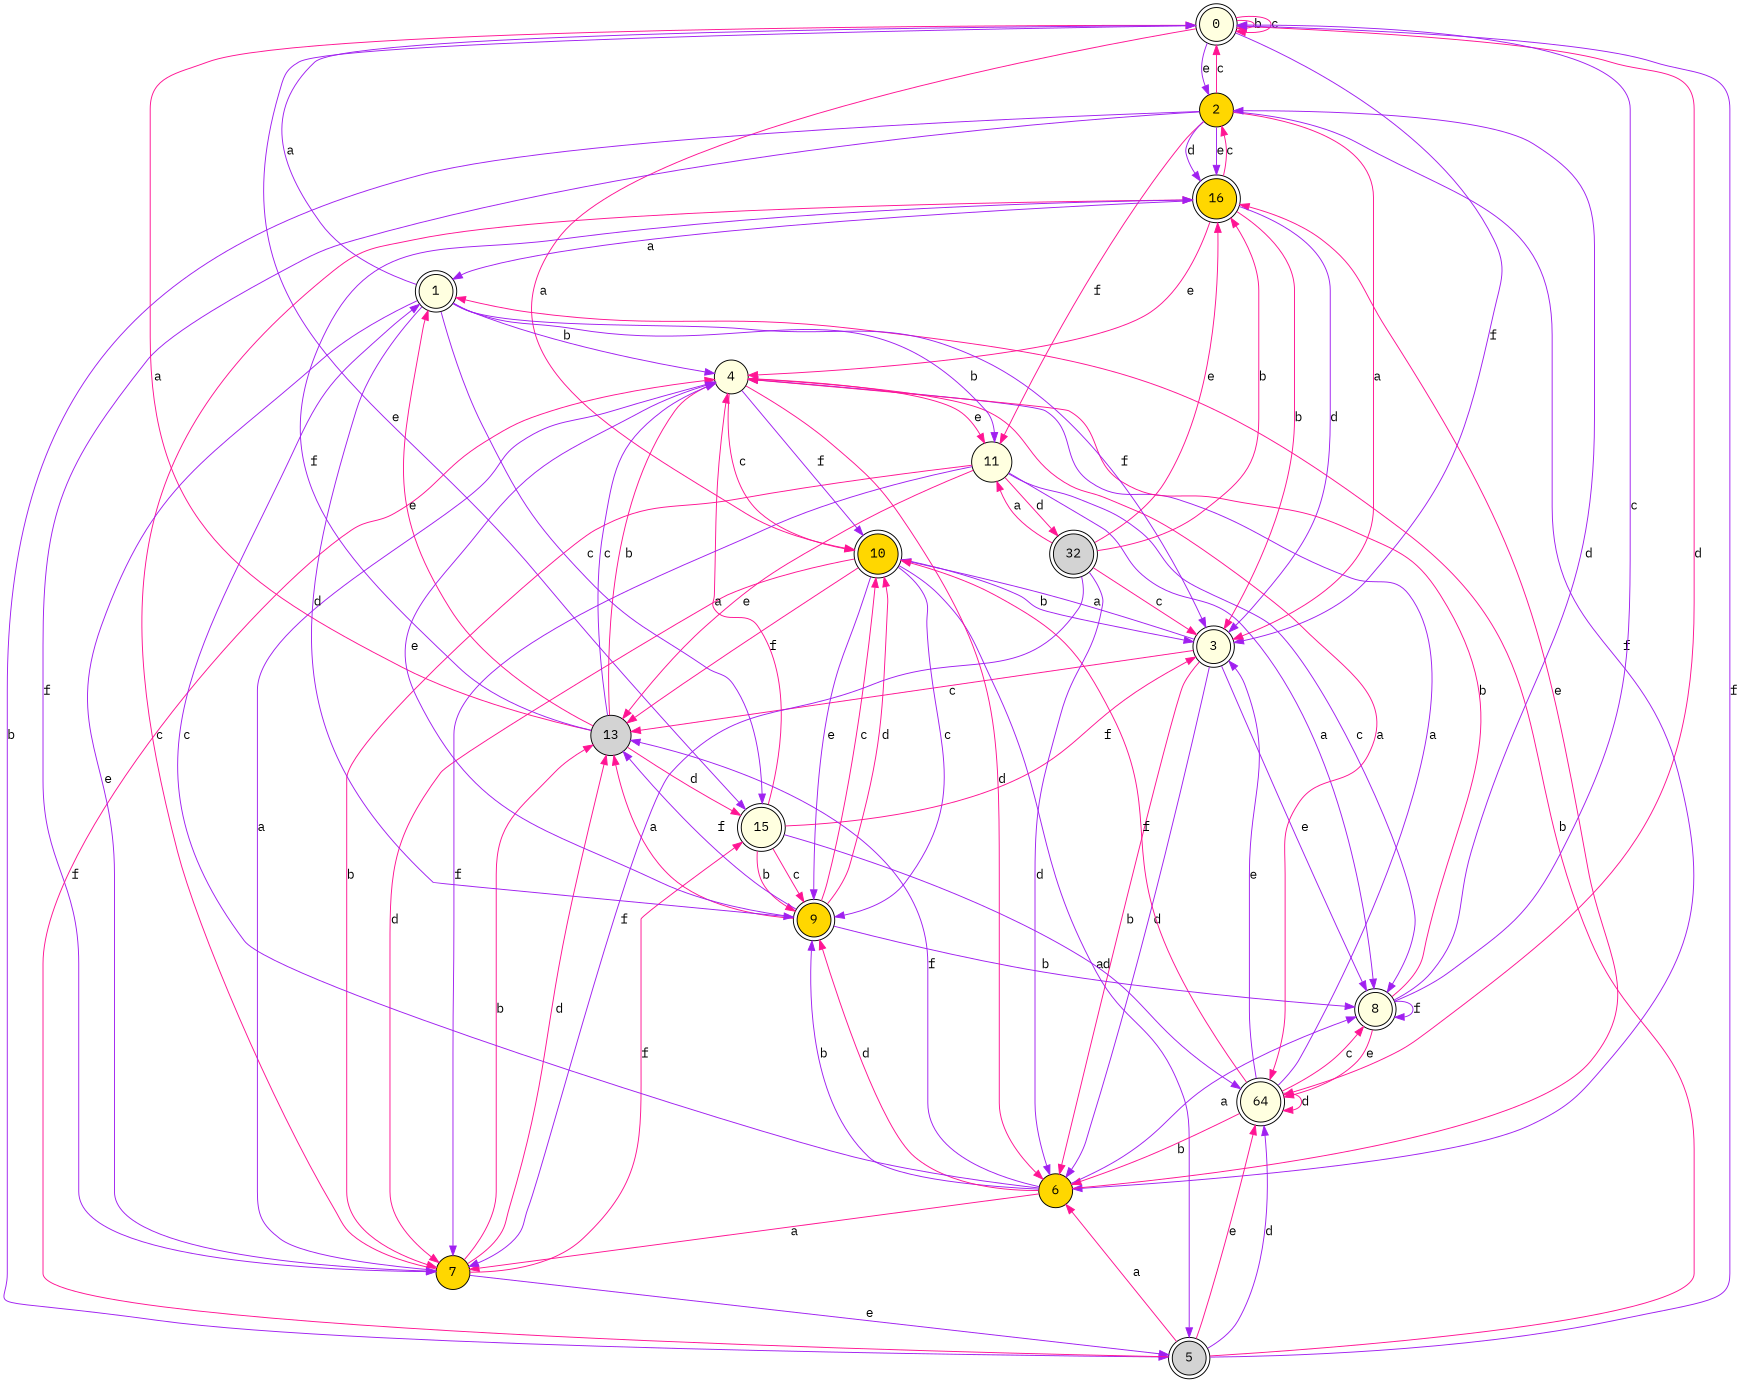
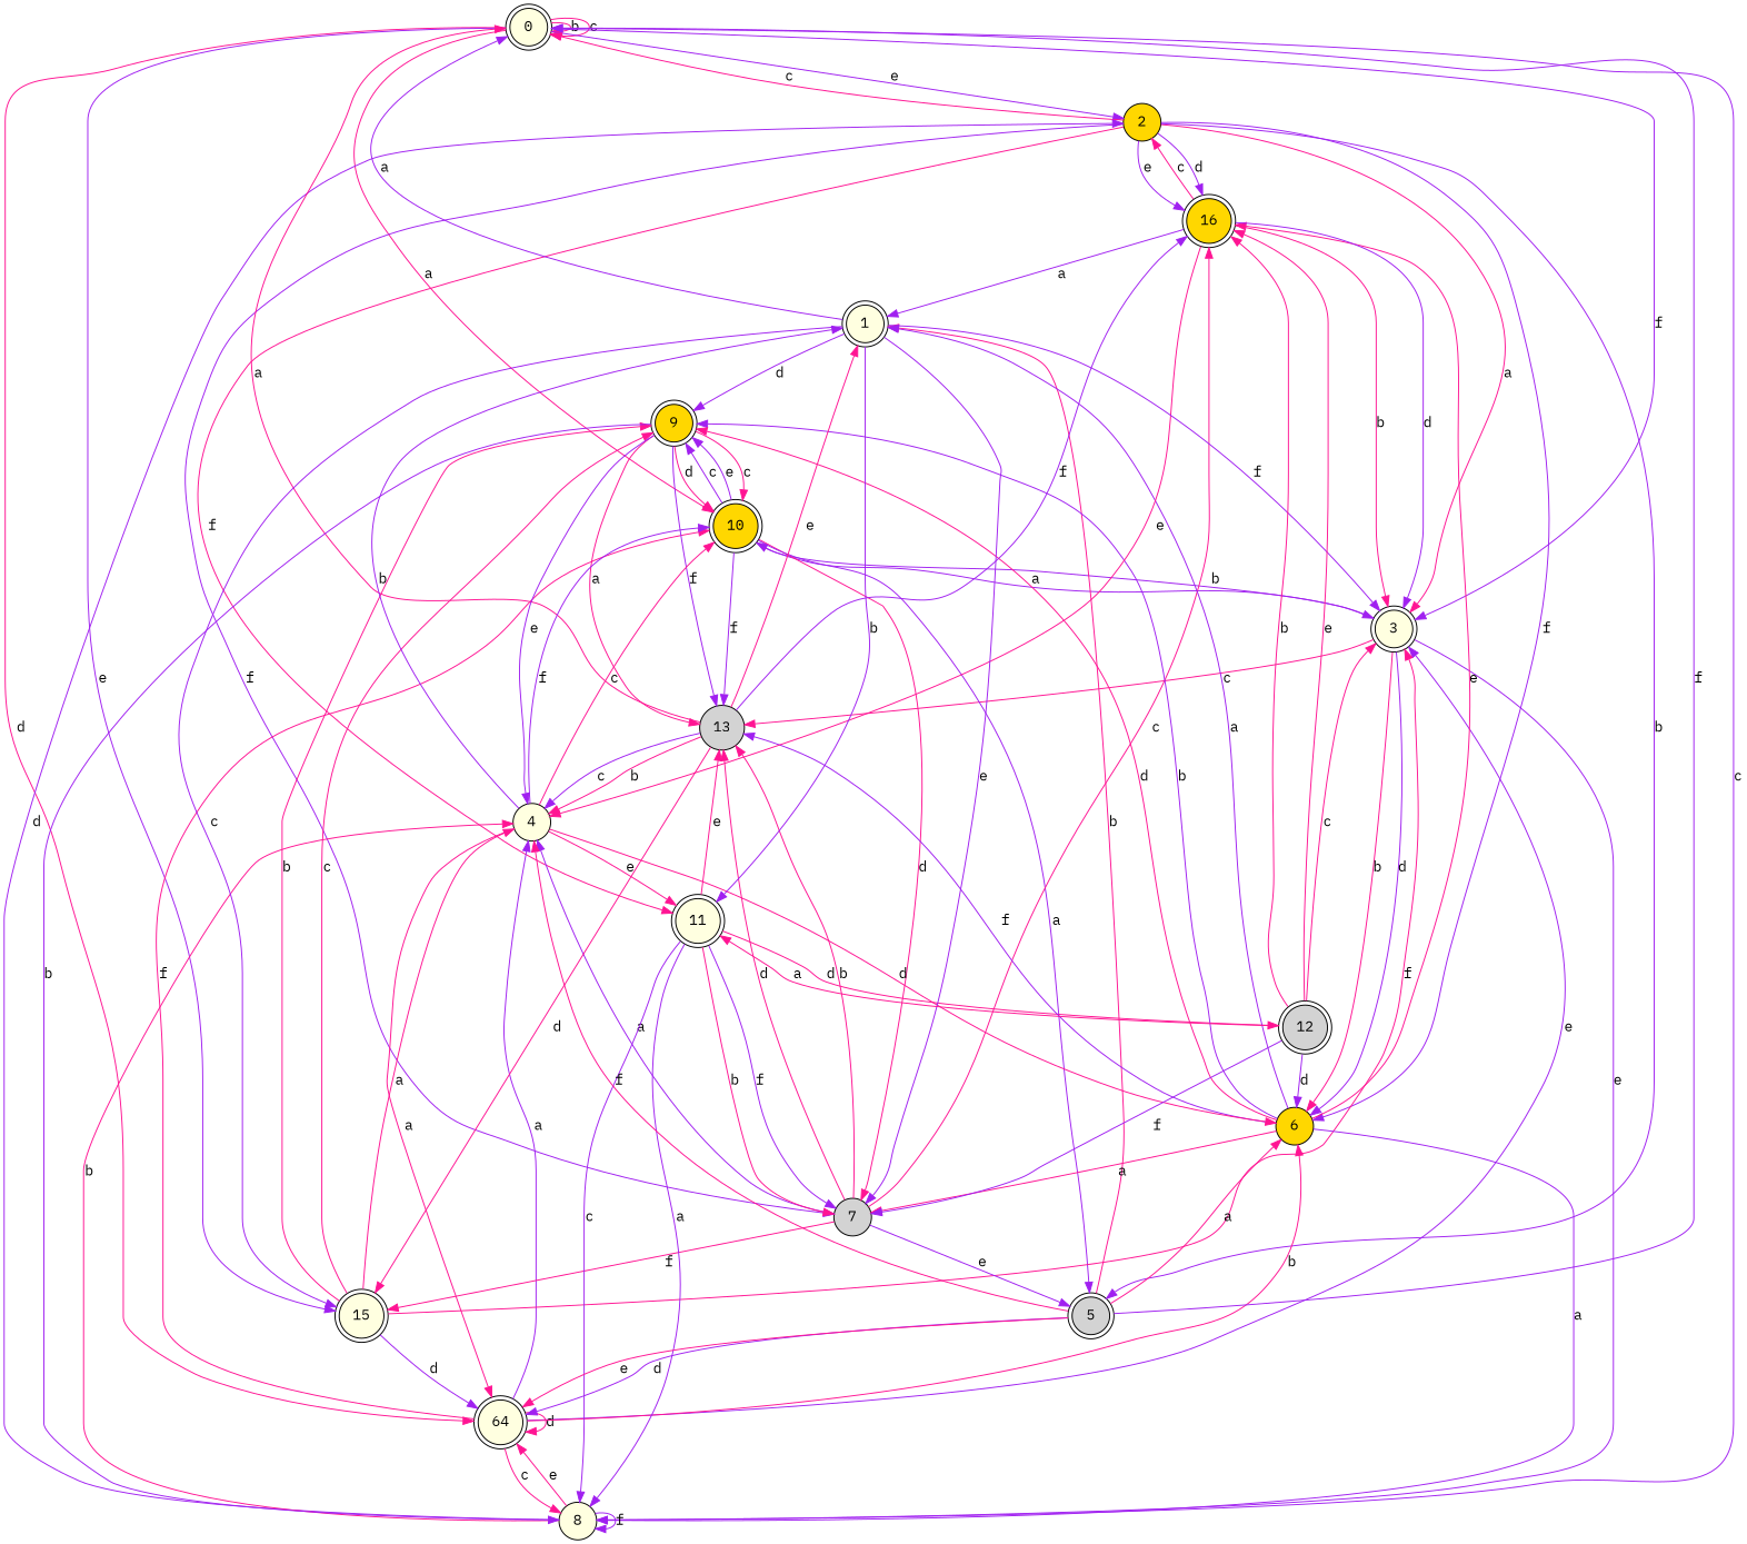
  digraph {
    fontname="IBM Plex Mono"
    rankdir=TB
    node [color=black fillcolor=lightyellow fontname="IBM Plex Mono" shape=doublecircle style="rounded,filled"]
    edge [color=deeppink fontname="IBM Plex Mono"]
    n1 [label=0]
    n2 [fillcolor=gold label=2 shape=circle style=filled]
    n3 [label=3]
    n4 [fillcolor=gold label=10]
    n5 [label=64]
    n6 [label=15]
-   n7 [fillcolor=gold label=7 shape=circle style=filled]
-   n8 [label=11 shape=circle style=filled]
+   n7 [fillcolor=lightgrey label=7 shape=circle style=filled]
+   n8 [label=11 style=filled]
    n9 [fillcolor=lightgrey label=5]
    n10 [fillcolor=gold label=6 shape=circle style=filled]
    n11 [fillcolor=gold label=16]
-   n12 [label=8 style=filled]
+   n12 [label=8 shape=circle style=filled]
    n13 [fillcolor=lightgrey label=13 shape=circle]
    n14 [fillcolor=gold label=9 style=filled]
    n15 [label=4 shape=circle style=filled]
    n16 [label=1]
-   n17 [fillcolor=lightgrey label=32]
+   n17 [fillcolor=lightgrey label=12]
    n1 -> n1 [label=b]
    n1 -> n1 [label=c]
    n1 -> n2 [color=purple label=e]
    n1 -> n3 [color=purple label=f]
    n1 -> n4 [label=a]
    n1 -> n5 [label=d]
    n1 -> n6 [color=purple label=e]
    n2 -> n1 [label=c]
    n2 -> n3 [label=a]
    n2 -> n7 [color=purple label=f]
    n2 -> n8 [label=f]
    n2 -> n9 [color=purple label=b]
    n2 -> n10 [color=purple label=f]
    n2 -> n11 [color=purple label=d]
    n2 -> n11 [color=purple label=e]
    n3 -> n4 [color=purple label=a]
    n3 -> n10 [label=b]
    n3 -> n10 [color=purple label=d]
    n3 -> n12 [color=purple label=e]
    n3 -> n13 [label=c]
    n4 -> n3 [color=purple label=b]
    n4 -> n7 [label=d]
    n4 -> n9 [color=purple label=a]
-   n4 -> n13 [label=f]
+   n4 -> n13 [color=purple label=f]
    n4 -> n14 [color=purple label=c]
    n4 -> n14 [color=purple label=e]
    n5 -> n3 [color=purple label=e]
    n5 -> n4 [label=f]
    n5 -> n5 [label=d]
    n5 -> n10 [label=b]
    n5 -> n12 [label=c]
    n5 -> n15 [color=purple label=a]
    n6 -> n3 [label=f]
    n6 -> n5 [color=purple label=d]
    n6 -> n14 [label=b]
    n6 -> n14 [label=c]
    n6 -> n15 [label=a]
    n7 -> n6 [label=f]
    n7 -> n9 [color=purple label=e]
    n7 -> n11 [label=c]
    n7 -> n13 [label=b]
    n7 -> n13 [label=d]
    n7 -> n15 [color=purple label=a]
    n8 -> n7 [label=b]
    n8 -> n7 [color=purple label=f]
    n8 -> n12 [color=purple label=a]
    n8 -> n12 [color=purple label=c]
    n8 -> n13 [label=e]
    n8 -> n17 [label=d]
    n9 -> n1 [color=purple label=f]
    n9 -> n5 [color=purple label=d]
    n9 -> n5 [label=e]
    n9 -> n10 [label=a]
    n9 -> n15 [label=f]
    n9 -> n16 [label=b]
    n10 -> n7 [label=a]
    n10 -> n11 [label=e]
    n10 -> n12 [color=purple label=a]
    n10 -> n13 [color=purple label=f]
    n10 -> n14 [color=purple label=b]
    n10 -> n14 [label=d]
-   n10 -> n16 [color=purple label=c]
+   n10 -> n16 [color=purple label=a]
    n11 -> n2 [label=c]
    n11 -> n3 [label=b]
    n11 -> n3 [color=purple label=d]
    n11 -> n15 [label=e]
    n11 -> n16 [color=purple label=a]
    n12 -> n1 [color=purple label=c]
    n12 -> n2 [color=purple label=d]
    n12 -> n5 [label=e]
    n12 -> n12 [color=purple label=f]
    n12 -> n15 [label=b]
    n13 -> n1 [label=a]
    n13 -> n6 [label=d]
    n13 -> n11 [color=purple label=f]
    n13 -> n15 [label=b]
    n13 -> n15 [color=purple label=c]
    n13 -> n16 [label=e]
    n14 -> n4 [label=c]
    n14 -> n4 [label=d]
    n14 -> n12 [color=purple label=b]
    n14 -> n13 [label=a]
    n14 -> n13 [color=purple label=f]
    n14 -> n15 [color=purple label=e]
    n15 -> n4 [label=c]
    n15 -> n4 [color=purple label=f]
    n15 -> n5 [label=a]
    n15 -> n8 [label=e]
    n15 -> n10 [label=d]
-   n16 -> n15 [color=purple label=b]
+   n15 -> n16 [color=purple label=b]
    n16 -> n1 [color=purple label=a]
    n16 -> n3 [color=purple label=f]
    n16 -> n6 [color=purple label=c]
    n16 -> n7 [color=purple label=e]
    n16 -> n8 [color=purple label=b]
    n16 -> n14 [color=purple label=d]
    n17 -> n3 [label=c]
    n17 -> n7 [color=purple label=f]
    n17 -> n8 [label=a]
    n17 -> n10 [color=purple label=d]
    n17 -> n11 [label=b]
    n17 -> n11 [label=e]
  }
